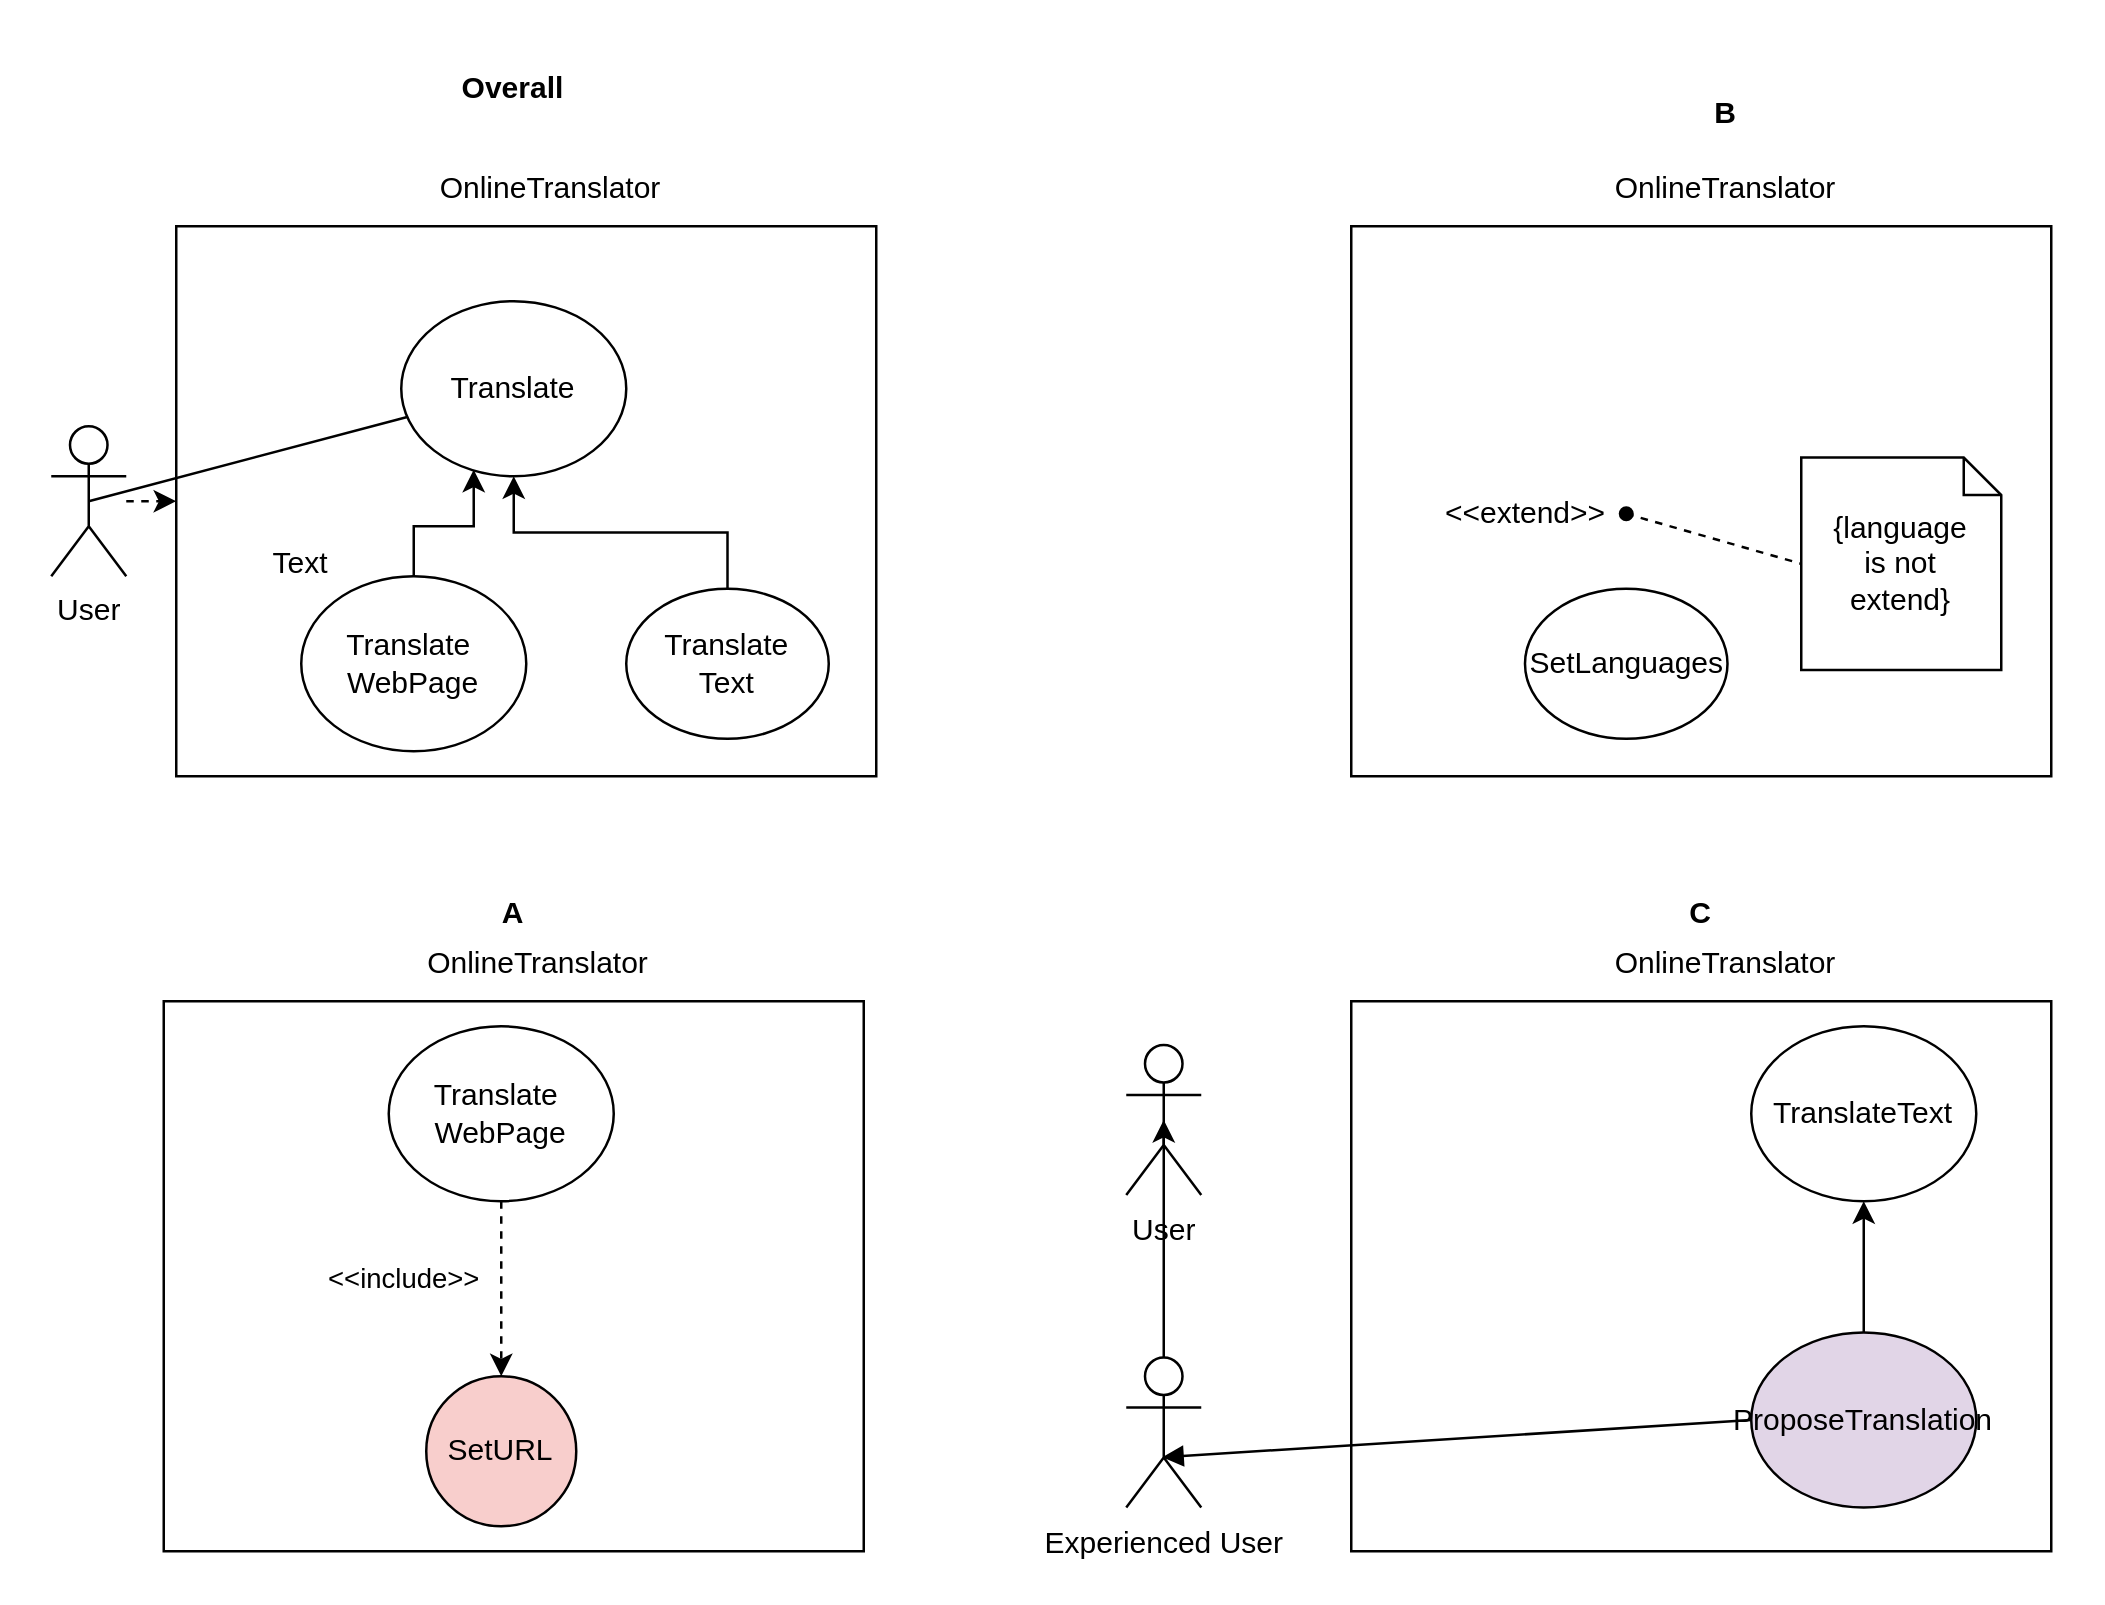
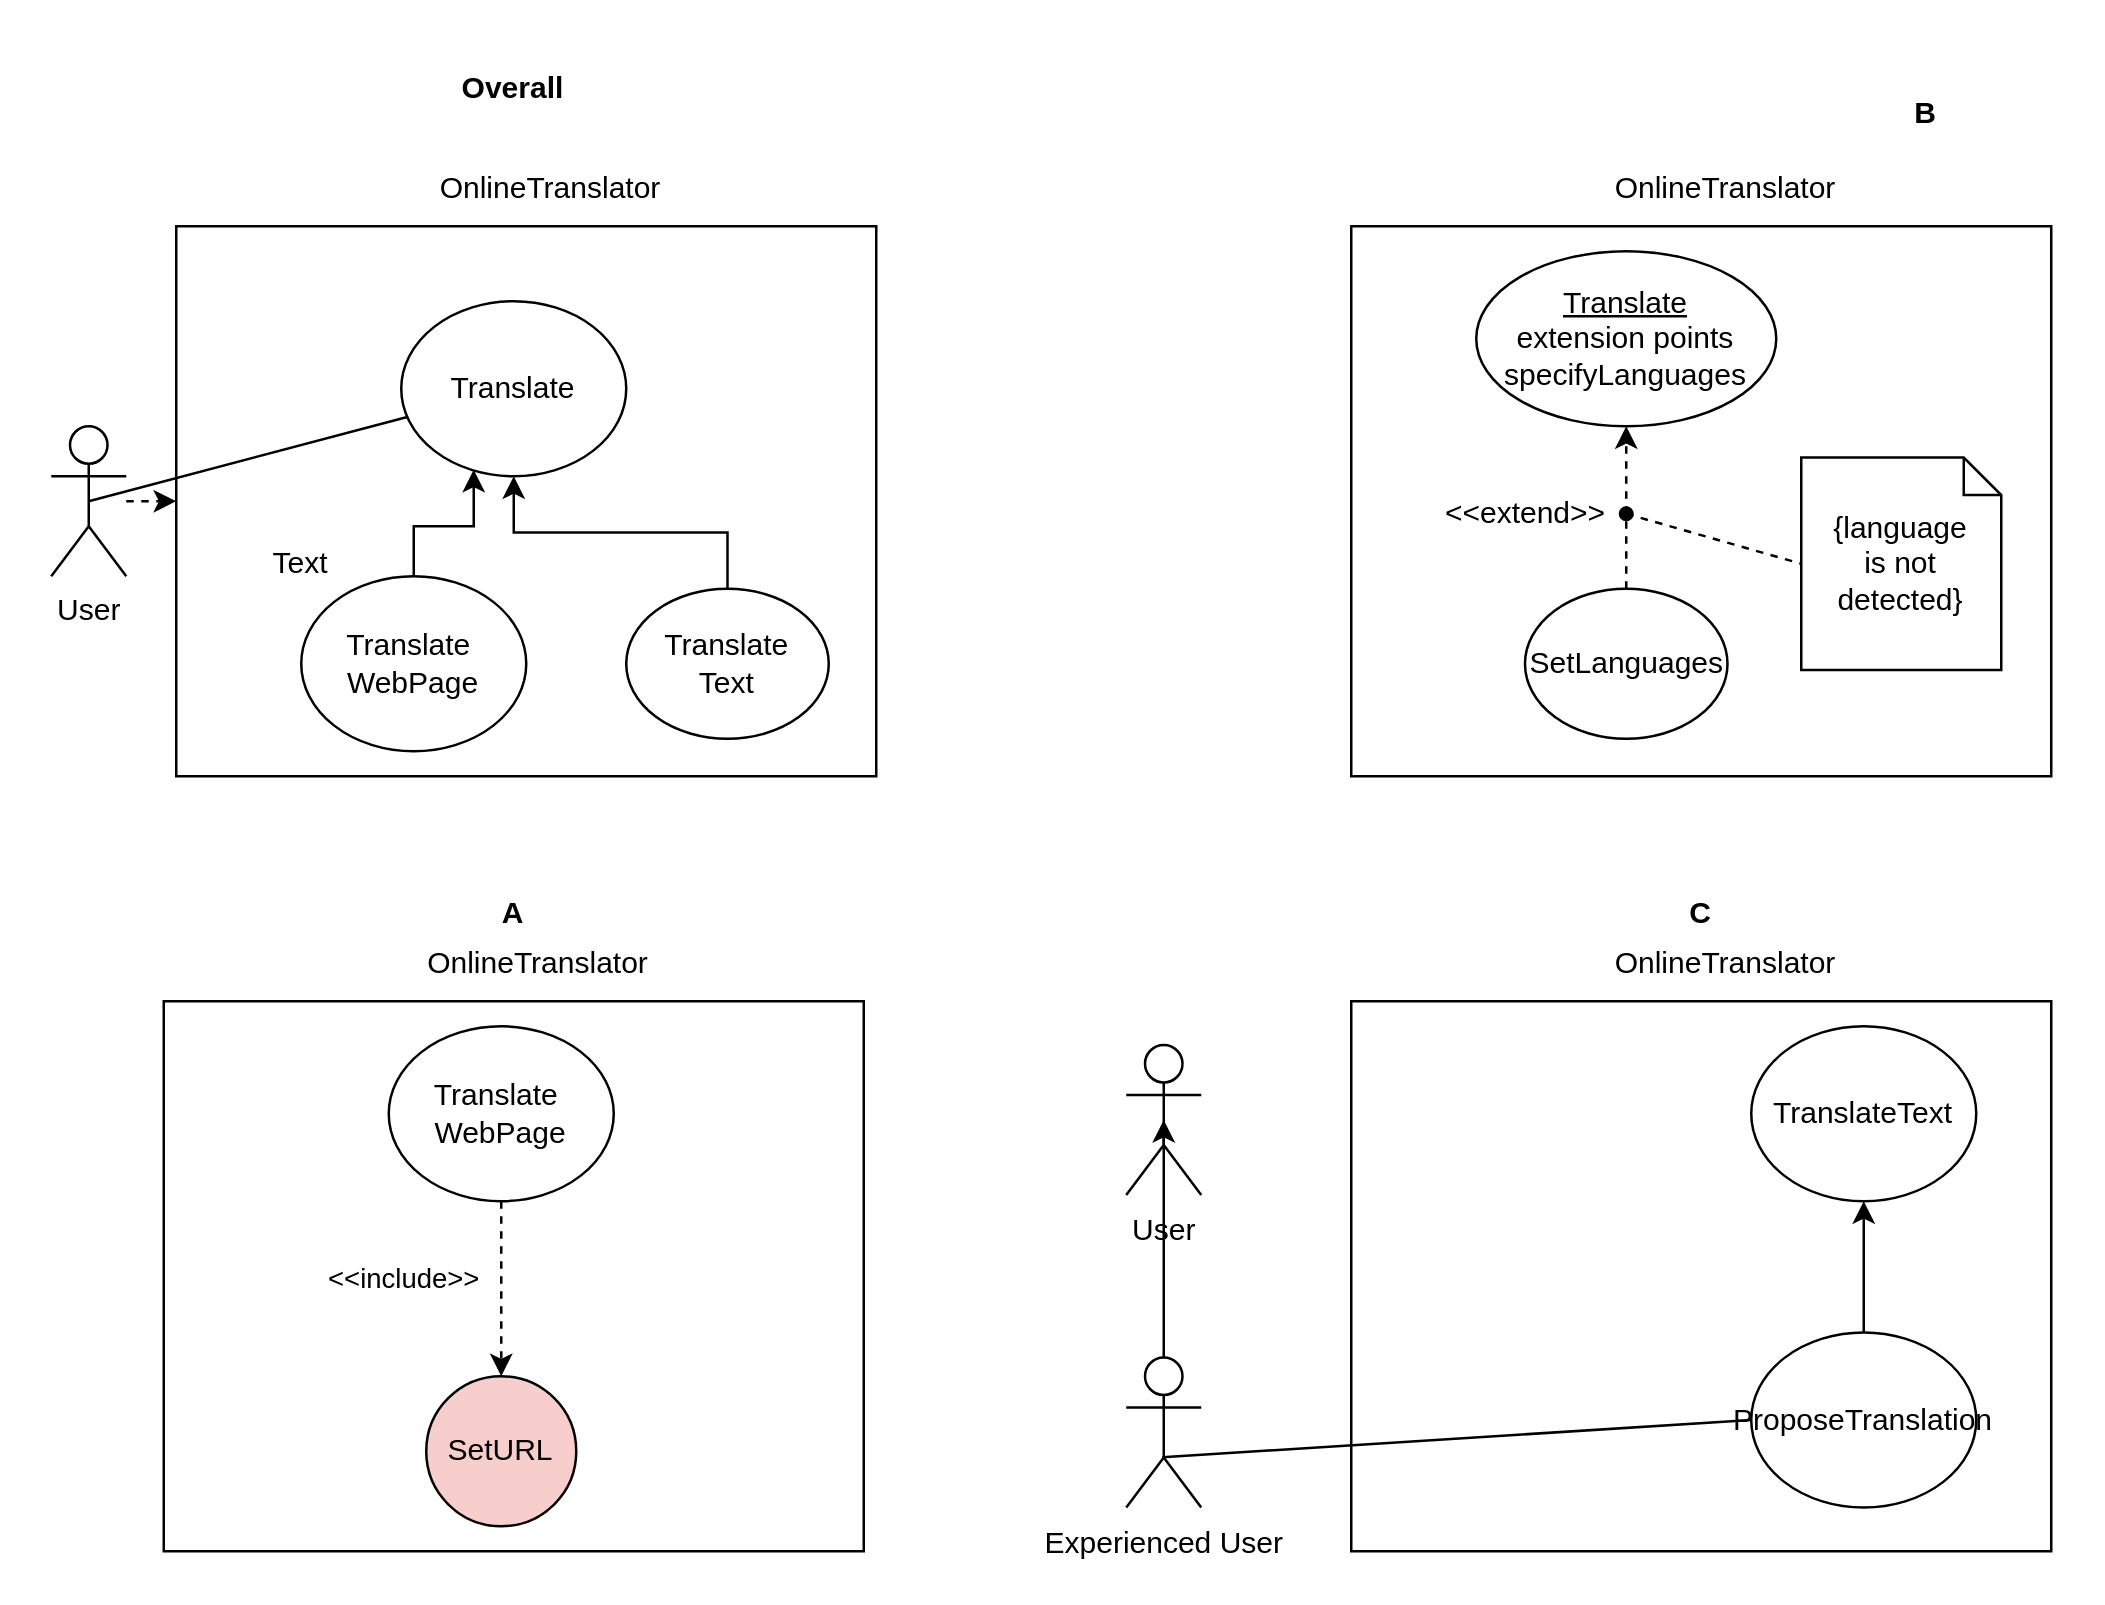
  <mxCell id="0" />
  <mxCell id="1" parent="0" />
  <mxCell id="2" value="" style="edgeStyle=none;rounded=0;orthogonalLoop=1;jettySize=auto;html=1;dashed=1;" edge="1" parent="1" source="3" target="4"><mxGeometry relative="1" as="geometry" /></mxCell>
  <mxCell id="3" value="User" style="shape=umlActor;verticalLabelPosition=bottom;verticalAlign=top;html=1;outlineConnect=0;" vertex="1" parent="1"><mxGeometry x="20" y="170" width="30" height="60" as="geometry" /></mxCell>
  <mxCell id="4" value="" style="rounded=0;whiteSpace=wrap;html=1;" vertex="1" parent="1"><mxGeometry x="70" y="90" width="280" height="220" as="geometry" /></mxCell>
  <mxCell id="5" value="Translate" style="ellipse;whiteSpace=wrap;html=1;" vertex="1" parent="1"><mxGeometry x="160" y="120" width="90" height="70" as="geometry" /></mxCell>
  <mxCell id="6" value="" style="endArrow=none;html=1;rounded=0;exitX=0.5;exitY=0.5;exitDx=0;exitDy=0;exitPerimeter=0;" edge="1" parent="1" source="3" target="5"><mxGeometry width="50" height="50" relative="1" as="geometry"><mxPoint x="100" y="250" as="sourcePoint" /><mxPoint x="150" y="200" as="targetPoint" /></mxGeometry></mxCell>
  <mxCell id="7" style="edgeStyle=orthogonalEdgeStyle;rounded=0;orthogonalLoop=1;jettySize=auto;html=1;entryX=0.322;entryY=0.963;entryDx=0;entryDy=0;entryPerimeter=0;" edge="1" parent="1" source="8" target="5"><mxGeometry relative="1" as="geometry" /></mxCell>
  <mxCell id="8" value="Translate&amp;nbsp;&lt;br&gt;WebPage" style="ellipse;whiteSpace=wrap;html=1;" vertex="1" parent="1"><mxGeometry x="120" y="230" width="90" height="70" as="geometry" /></mxCell>
  <mxCell id="9" style="edgeStyle=orthogonalEdgeStyle;rounded=0;orthogonalLoop=1;jettySize=auto;html=1;" edge="1" parent="1" source="10" target="5"><mxGeometry relative="1" as="geometry" /></mxCell>
  <mxCell id="10" value="Translate&lt;br&gt;Text" style="ellipse;whiteSpace=wrap;html=1;" vertex="1" parent="1"><mxGeometry x="250" y="235" width="81" height="60" as="geometry" /></mxCell>
  <mxCell id="11" value="Text" style="text;html=1;strokeColor=none;fillColor=none;align=center;verticalAlign=middle;whiteSpace=wrap;rounded=0;" vertex="1" parent="1"><mxGeometry x="90" y="210" width="60" height="30" as="geometry" /></mxCell>
  <mxCell id="12" value="&lt;b&gt;Overall&lt;/b&gt;" style="text;html=1;strokeColor=none;fillColor=none;align=center;verticalAlign=middle;whiteSpace=wrap;rounded=0;" vertex="1" parent="1"><mxGeometry x="175" y="20" width="60" height="30" as="geometry" /></mxCell>
  <mxCell id="13" value="&lt;b&gt;A&lt;/b&gt;" style="text;html=1;strokeColor=none;fillColor=none;align=center;verticalAlign=middle;whiteSpace=wrap;rounded=0;" vertex="1" parent="1"><mxGeometry x="175" y="350" width="60" height="30" as="geometry" /></mxCell>
  <mxCell id="14" value="" style="rounded=0;whiteSpace=wrap;html=1;" vertex="1" parent="1"><mxGeometry x="65" y="400" width="280" height="220" as="geometry" /></mxCell>
  <mxCell id="15" style="edgeStyle=orthogonalEdgeStyle;rounded=0;orthogonalLoop=1;jettySize=auto;html=1;dashed=1;" edge="1" parent="1" source="17" target="18"><mxGeometry relative="1" as="geometry" /></mxCell>
  <mxCell id="16" value="&amp;lt;&amp;lt;include&amp;gt;&amp;gt;" style="edgeLabel;html=1;align=center;verticalAlign=middle;resizable=0;points=[];" vertex="1" connectable="0" parent="15"><mxGeometry x="-0.304" y="1" relative="1" as="geometry"><mxPoint x="-41" y="6" as="offset" /></mxGeometry></mxCell>
  <mxCell id="17" value="Translate&amp;nbsp;&lt;br&gt;WebPage" style="ellipse;whiteSpace=wrap;html=1;" vertex="1" parent="1"><mxGeometry x="155" y="410" width="90" height="70" as="geometry" /></mxCell>
  <mxCell id="18" value="SetURL" style="ellipse;whiteSpace=wrap;html=1;fillColor=#f8cecc;" vertex="1" parent="1"><mxGeometry x="170" y="550" width="60" height="60" as="geometry" /></mxCell>
- <mxCell id="19" value="&lt;b&gt;B&lt;/b&gt;" style="text;html=1;strokeColor=none;fillColor=none;align=center;verticalAlign=middle;whiteSpace=wrap;rounded=0;" vertex="1" parent="1"><mxGeometry x="660" y="30" width="60" height="30" as="geometry" /></mxCell>
+ <mxCell id="19" value="&lt;b&gt;B&lt;/b&gt;" style="text;html=1;strokeColor=none;fillColor=none;align=center;verticalAlign=middle;whiteSpace=wrap;rounded=0;" vertex="1" parent="1"><mxGeometry x="740" y="30" width="60" height="30" as="geometry" /></mxCell>
  <mxCell id="20" value="" style="rounded=0;whiteSpace=wrap;html=1;" vertex="1" parent="1"><mxGeometry x="540" y="90" width="280" height="220" as="geometry" /></mxCell>
  <mxCell id="21" value="OnlineTranslator" style="text;html=1;strokeColor=none;fillColor=none;align=center;verticalAlign=middle;whiteSpace=wrap;rounded=0;" vertex="1" parent="1"><mxGeometry x="190" y="60" width="60" height="30" as="geometry" /></mxCell>
  <mxCell id="22" value="OnlineTranslator" style="text;html=1;strokeColor=none;fillColor=none;align=center;verticalAlign=middle;whiteSpace=wrap;rounded=0;" vertex="1" parent="1"><mxGeometry x="185" y="370" width="60" height="30" as="geometry" /></mxCell>
  <mxCell id="23" value="OnlineTranslator" style="text;html=1;strokeColor=none;fillColor=none;align=center;verticalAlign=middle;whiteSpace=wrap;rounded=0;" vertex="1" parent="1"><mxGeometry x="660" y="60" width="60" height="30" as="geometry" /></mxCell>
+ <mxCell id="24" value="&lt;u&gt;Translate&lt;/u&gt;&lt;br&gt;extension points&lt;br&gt;specifyLanguages" style="ellipse;whiteSpace=wrap;html=1;" vertex="1" parent="1"><mxGeometry x="590" y="100" width="120" height="70" as="geometry" /></mxCell>
+ <mxCell id="25" style="edgeStyle=orthogonalEdgeStyle;rounded=0;orthogonalLoop=1;jettySize=auto;html=1;entryX=0.5;entryY=1;entryDx=0;entryDy=0;dashed=1;" edge="1" parent="1" source="26" target="24"><mxGeometry relative="1" as="geometry" /></mxCell>
  <mxCell id="26" value="SetLanguages" style="ellipse;whiteSpace=wrap;html=1;" vertex="1" parent="1"><mxGeometry x="609.5" y="235" width="81" height="60" as="geometry" /></mxCell>
  <mxCell id="27" value="&amp;lt;&amp;lt;extend&amp;gt;&amp;gt;" style="text;html=1;strokeColor=none;fillColor=none;align=center;verticalAlign=middle;whiteSpace=wrap;rounded=0;" vertex="1" parent="1"><mxGeometry x="580" y="190" width="60" height="30" as="geometry" /></mxCell>
  <mxCell id="28" value="" style="shape=mxgraph.bpmn.data;labelPosition=center;verticalLabelPosition=bottom;align=center;verticalAlign=top;whiteSpace=wrap;size=15;html=1;" vertex="1" parent="1"><mxGeometry x="720" y="182.5" width="80" height="85" as="geometry" /></mxCell>
- <mxCell id="29" value="{language is not extend}" style="text;html=1;strokeColor=none;fillColor=none;align=center;verticalAlign=middle;whiteSpace=wrap;rounded=0;" vertex="1" parent="1"><mxGeometry x="730" y="210" width="60" height="30" as="geometry" /></mxCell>
+ <mxCell id="29" value="{language is not detected}" style="text;html=1;strokeColor=none;fillColor=none;align=center;verticalAlign=middle;whiteSpace=wrap;rounded=0;" vertex="1" parent="1"><mxGeometry x="730" y="210" width="60" height="30" as="geometry" /></mxCell>
  <mxCell id="30" value="" style="endArrow=none;html=1;rounded=0;dashed=1;entryX=0;entryY=0.5;entryDx=0;entryDy=0;entryPerimeter=0;startArrow=none;" edge="1" parent="1" source="31" target="28"><mxGeometry width="50" height="50" relative="1" as="geometry"><mxPoint x="655" y="210" as="sourcePoint" /><mxPoint x="705" y="160" as="targetPoint" /></mxGeometry></mxCell>
  <mxCell id="31" value="" style="shape=waypoint;sketch=0;fillStyle=solid;size=6;pointerEvents=1;points=[];fillColor=none;resizable=0;rotatable=0;perimeter=centerPerimeter;snapToPoint=1;" vertex="1" parent="1"><mxGeometry x="630" y="185" width="40" height="40" as="geometry" /></mxCell>
  <mxCell id="32" value="" style="endArrow=none;html=1;rounded=0;dashed=1;entryDx=0;entryDy=0;entryPerimeter=0;" edge="1" parent="1" target="31"><mxGeometry width="50" height="50" relative="1" as="geometry"><mxPoint x="650" y="205" as="sourcePoint" /><mxPoint x="720" y="225" as="targetPoint" /></mxGeometry></mxCell>
  <mxCell id="33" value="&lt;b&gt;C&lt;/b&gt;" style="text;html=1;strokeColor=none;fillColor=none;align=center;verticalAlign=middle;whiteSpace=wrap;rounded=0;" vertex="1" parent="1"><mxGeometry x="650" y="350" width="60" height="30" as="geometry" /></mxCell>
  <mxCell id="34" value="" style="rounded=0;whiteSpace=wrap;html=1;" vertex="1" parent="1"><mxGeometry x="540" y="400" width="280" height="220" as="geometry" /></mxCell>
  <mxCell id="35" value="User" style="shape=umlActor;verticalLabelPosition=bottom;verticalAlign=top;html=1;outlineConnect=0;" vertex="1" parent="1"><mxGeometry x="450" y="417.5" width="30" height="60" as="geometry" /></mxCell>
  <mxCell id="36" style="edgeStyle=none;rounded=0;orthogonalLoop=1;jettySize=auto;html=1;entryX=0.5;entryY=0.5;entryDx=0;entryDy=0;entryPerimeter=0;" edge="1" parent="1" source="37" target="35"><mxGeometry relative="1" as="geometry" /></mxCell>
  <mxCell id="37" value="Experienced User" style="shape=umlActor;verticalLabelPosition=bottom;verticalAlign=top;html=1;outlineConnect=0;" vertex="1" parent="1"><mxGeometry x="450" y="542.5" width="30" height="60" as="geometry" /></mxCell>
  <mxCell id="38" value="TranslateText" style="ellipse;whiteSpace=wrap;html=1;" vertex="1" parent="1"><mxGeometry x="700" y="410" width="90" height="70" as="geometry" /></mxCell>
  <mxCell id="39" style="edgeStyle=none;rounded=0;orthogonalLoop=1;jettySize=auto;html=1;entryX=0.5;entryY=1;entryDx=0;entryDy=0;" edge="1" parent="1" source="40" target="38"><mxGeometry relative="1" as="geometry" /></mxCell>
- <mxCell id="40" value="ProposeTranslation" style="ellipse;whiteSpace=wrap;html=1;fillColor=#e1d5e7;" vertex="1" parent="1"><mxGeometry x="700" y="532.5" width="90" height="70" as="geometry" /></mxCell>
- <mxCell id="41" value="" style="endArrow=block;html=1;rounded=0;exitX=0;exitY=0.5;exitDx=0;exitDy=0;entryX=0.481;entryY=0.665;entryDx=0;entryDy=0;entryPerimeter=0;" edge="1" parent="1" source="40" target="37"><mxGeometry width="50" height="50" relative="1" as="geometry"><mxPoint x="430" y="460" as="sourcePoint" /><mxPoint x="480" y="410" as="targetPoint" /></mxGeometry></mxCell>
+ <mxCell id="40" value="ProposeTranslation" style="ellipse;whiteSpace=wrap;html=1;" vertex="1" parent="1"><mxGeometry x="700" y="532.5" width="90" height="70" as="geometry" /></mxCell>
+ <mxCell id="41" value="" style="endArrow=none;html=1;rounded=0;exitX=0;exitY=0.5;exitDx=0;exitDy=0;entryX=0.481;entryY=0.665;entryDx=0;entryDy=0;entryPerimeter=0;" edge="1" parent="1" source="40" target="37"><mxGeometry width="50" height="50" relative="1" as="geometry"><mxPoint x="430" y="460" as="sourcePoint" /><mxPoint x="480" y="410" as="targetPoint" /></mxGeometry></mxCell>
  <mxCell id="42" value="OnlineTranslator" style="text;html=1;strokeColor=none;fillColor=none;align=center;verticalAlign=middle;whiteSpace=wrap;rounded=0;" vertex="1" parent="1"><mxGeometry x="660" y="370" width="60" height="30" as="geometry" /></mxCell>
